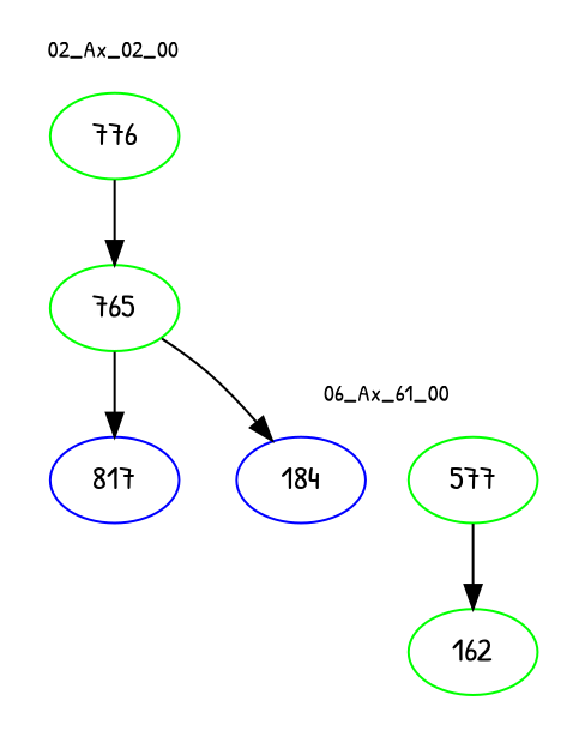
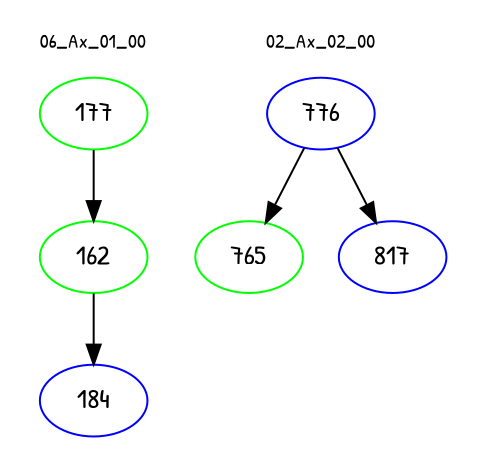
  digraph {
    fontname="Patrick Hand"
    node [color=green fontname="Patrick Hand"]
    edge [color=black fontname="Patrick Hand"]
-   n1 [label=577]
+   n1 [label=177]
    n2 [label=162]
    n3 [color=blue label=184]
-   n4 [label=776]
+   n4 [color=blue label=776]
    n5 [label=765]
    n6 [color=blue label=817]
    subgraph cluster_1 {
      color=white
      fontsize=10
-     label="06_Ax_61_00"
+     label="06_Ax_01_00"
      n1
      n2
      n3
    }
    subgraph cluster_2 {
      color=white
      fontsize=10
      label="02_Ax_02_00"
      n4
      n5
      n6
    }
    n1 -> n2
-   n5 -> n3
+   n2 -> n3
    n4 -> n5
-   n5 -> n6
+   n4 -> n6
  }
